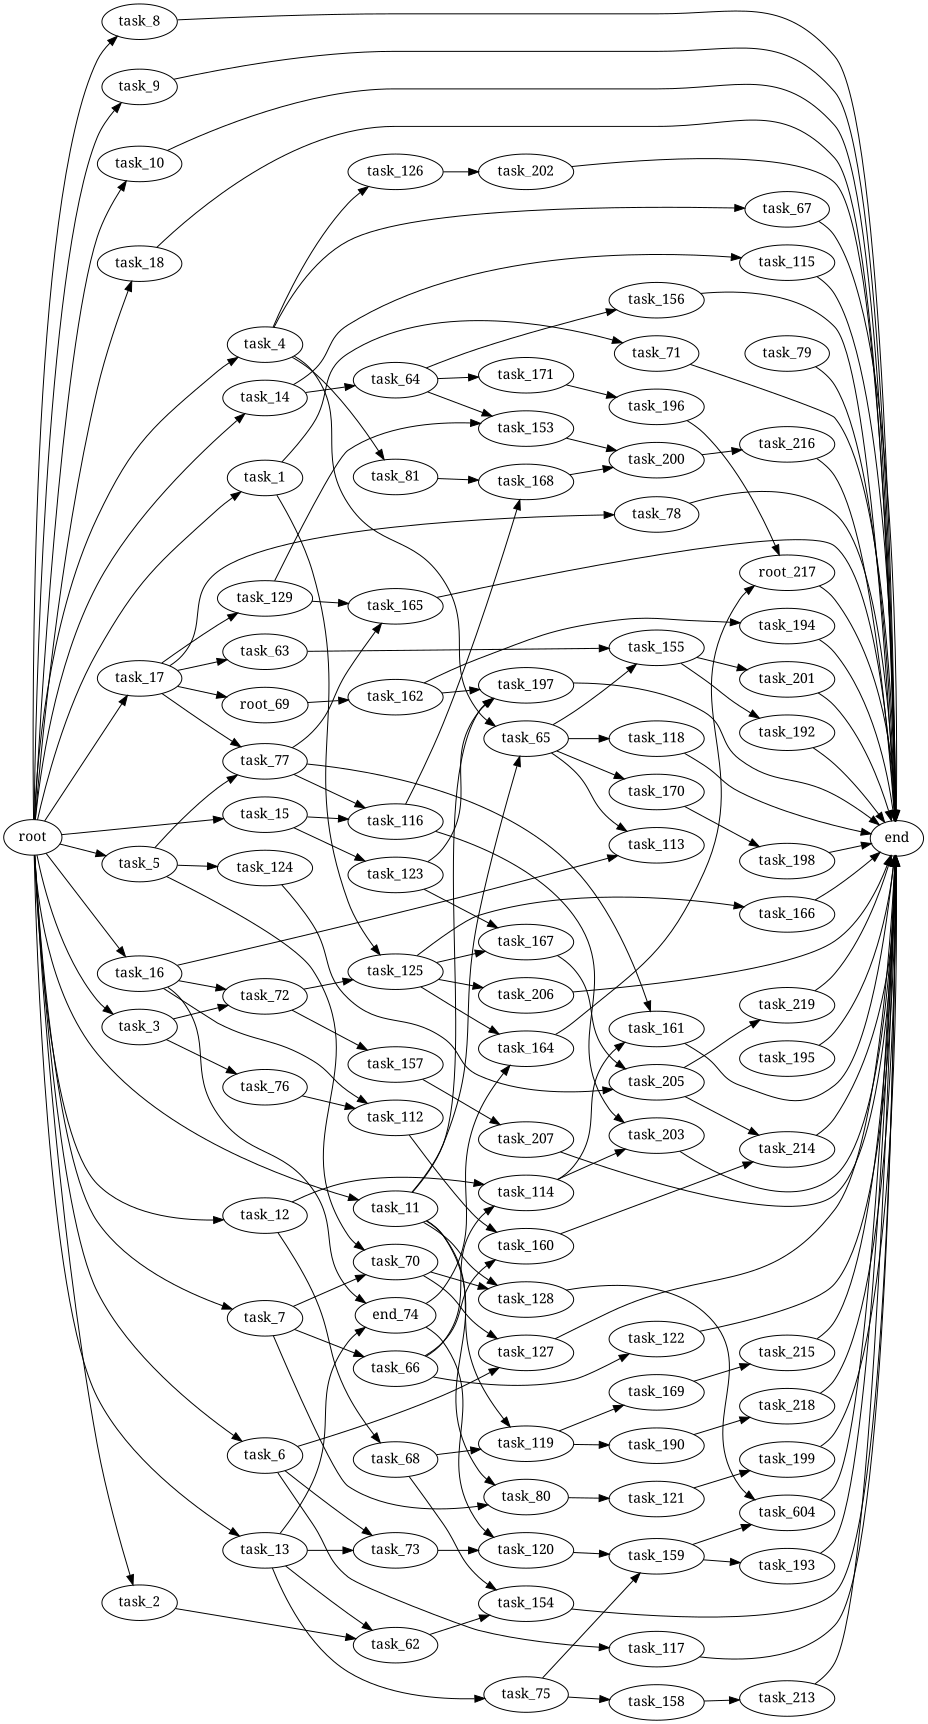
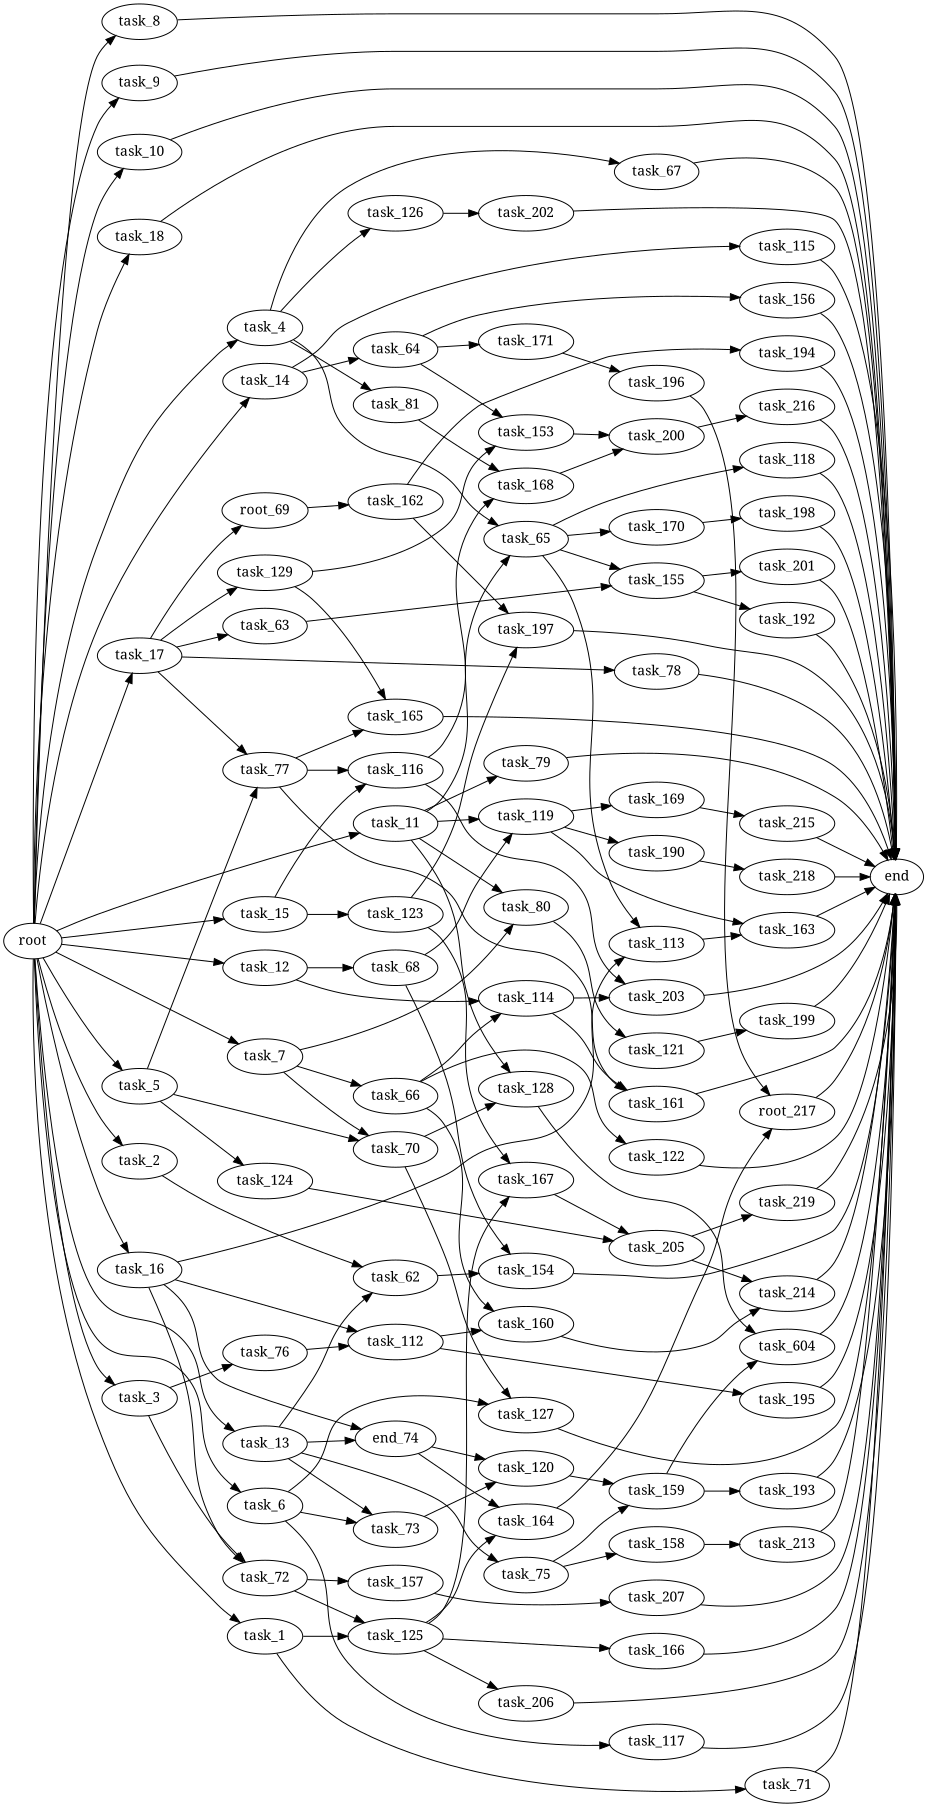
  digraph {
    fontname="Noto Serif"
    rankdir=LR
    node [fontname="Noto Serif"]
    edge [fontname="Noto Serif"]
    root
    task_1
    task_2
    task_3
    task_4
    task_5
    task_6
    task_7
    task_8
    task_9
    task_10
    task_11
    task_12
    task_13
    task_14
    task_15
    task_16
    task_17
    task_18
    task_71
    task_125
    task_62
    task_72
    task_76
    task_65
    task_67
    task_81
    task_126
    task_70
    task_77
    task_124
    task_73
    task_117
    task_127
    task_66
    task_80
    end
    task_79
    task_119
    task_128
    task_68
    task_114
    n43 [label=end_74]
    task_75
    task_64
    task_115
    task_116
    task_123
    task_112
    task_113
    task_63
    n52 [label=root_69]
    task_78
    task_129
    task_164
    task_167
    task_166
    task_206
    task_154
    task_157
    task_155
    task_118
    task_170
    task_168
    task_202
    task_161
    task_165
    task_205
    task_120
    task_122
    task_160
    task_121
+   task_163
    task_169
    task_190
    n76 [label=task_604]
    task_203
    task_158
    task_159
    task_153
    task_156
    task_171
    task_197
    task_195
    task_162
    task_192
    task_201
    task_200
    task_196
    task_198
    task_214
    task_194
    task_207
    n94 [label=root_217]
    task_213
    task_193
    task_199
    task_215
    task_218
    task_219
    task_216
    root -> task_1
    root -> task_2
    root -> task_3
    root -> task_4
    root -> task_5
    root -> task_6
    root -> task_7
    root -> task_8
    root -> task_9
    root -> task_10
    root -> task_11
    root -> task_12
    root -> task_13
    root -> task_14
    root -> task_15
    root -> task_16
    root -> task_17
    root -> task_18
    task_1 -> task_71
    task_1 -> task_125
    task_2 -> task_62
    task_3 -> task_72
    task_3 -> task_76
    task_4 -> task_65
    task_4 -> task_67
    task_4 -> task_81
    task_4 -> task_126
    task_5 -> task_70
    task_5 -> task_77
    task_5 -> task_124
    task_6 -> task_73
    task_6 -> task_117
    task_6 -> task_127
    task_7 -> task_70
    task_7 -> task_66
    task_7 -> task_80
    task_8 -> end
    task_9 -> end
    task_10 -> end
    task_11 -> task_65
    task_11 -> task_80
-   task_11 -> task_197
+   task_11 -> task_79
    task_11 -> task_119
    task_11 -> task_128
    task_12 -> task_68
    task_12 -> task_114
    task_13 -> task_62
    task_13 -> task_73
    task_13 -> n43
    task_13 -> task_75
    task_14 -> task_64
    task_14 -> task_115
    task_15 -> task_116
    task_15 -> task_123
    task_16 -> task_72
    task_16 -> n43
    task_16 -> task_112
    task_16 -> task_113
    task_17 -> task_77
    task_17 -> task_63
    task_17 -> n52
    task_17 -> task_78
    task_17 -> task_129
    task_18 -> end
    task_71 -> end
    task_125 -> task_164
    task_125 -> task_167
    task_125 -> task_166
    task_125 -> task_206
    task_62 -> task_154
    task_72 -> task_125
    task_72 -> task_157
    task_76 -> task_112
    task_65 -> task_113
    task_65 -> task_155
    task_65 -> task_118
    task_65 -> task_170
    task_67 -> end
    task_81 -> task_168
    task_126 -> task_202
    task_70 -> task_127
    task_70 -> task_128
    task_77 -> task_116
    task_77 -> task_161
    task_77 -> task_165
    task_124 -> task_205
    task_73 -> task_120
    task_117 -> end
    task_127 -> end
    task_66 -> task_114
    task_66 -> task_122
    task_66 -> task_160
    task_80 -> task_121
    task_79 -> end
+   task_119 -> task_163
    task_119 -> task_169
    task_119 -> task_190
    task_128 -> n76
    task_68 -> task_119
    task_68 -> task_154
    task_114 -> task_161
    task_114 -> task_203
    n43 -> task_164
    n43 -> task_120
    task_75 -> task_158
    task_75 -> task_159
    task_64 -> task_153
    task_64 -> task_156
    task_64 -> task_171
    task_115 -> end
    task_116 -> task_168
    task_116 -> task_203
    task_123 -> task_167
    task_123 -> task_197
    task_112 -> task_160
+   task_112 -> task_195
+   task_113 -> task_163
    task_63 -> task_155
    n52 -> task_162
    task_78 -> end
    task_129 -> task_165
    task_129 -> task_153
    task_164 -> n94
    task_167 -> task_205
    task_166 -> end
    task_206 -> end
    task_154 -> end
    task_157 -> task_207
    task_155 -> task_192
    task_155 -> task_201
    task_118 -> end
    task_170 -> task_198
    task_168 -> task_200
    task_202 -> end
    task_161 -> end
    task_165 -> end
    task_205 -> task_214
    task_205 -> task_219
    task_120 -> task_159
    task_122 -> end
    task_160 -> task_214
    task_121 -> task_199
+   task_163 -> end
    task_169 -> task_215
    task_190 -> task_218
    n76 -> end
    task_203 -> end
    task_158 -> task_213
    task_159 -> n76
    task_159 -> task_193
    task_153 -> task_200
    task_156 -> end
    task_171 -> task_196
    task_197 -> end
    task_195 -> end
    task_162 -> task_197
    task_162 -> task_194
    task_192 -> end
    task_201 -> end
    task_200 -> task_216
    task_196 -> n94
    task_198 -> end
    task_214 -> end
    task_194 -> end
    task_207 -> end
    n94 -> end
    task_213 -> end
    task_193 -> end
    task_199 -> end
    task_215 -> end
    task_218 -> end
    task_219 -> end
    task_216 -> end
  }
